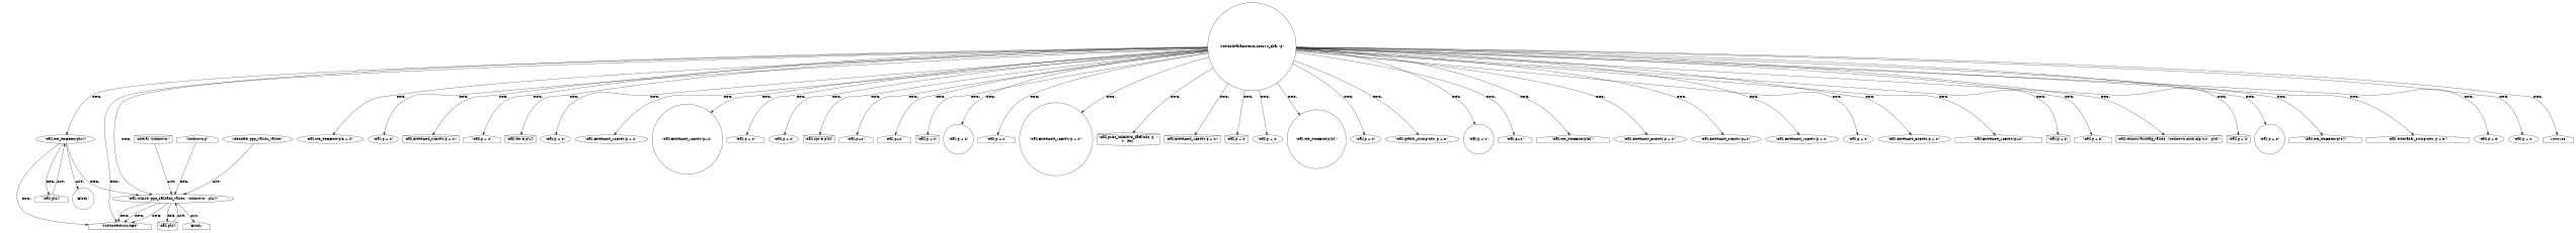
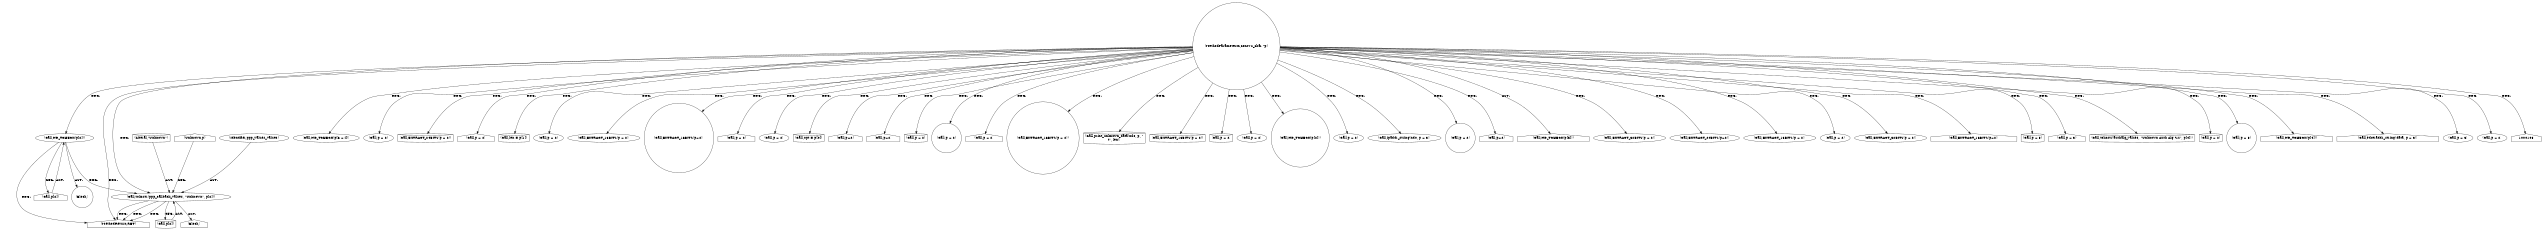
  digraph {
    node [shape=ellipse]
    n1 [label="(Call,ND_TCHECK(p[2]))"]
    n2 [label="(Call,tok2str(ppp_callback_values, \"Unknown\", p[2]))"]
    n3 [label="(MethodReturn,RET)" shape=house]
    n4 [label="(Call,p[2])" shape=house]
    n5 [label="(Block,)" shape=circle]
    n6 [label="(Call,p[2])" shape=cylinder]
    n7 [label="(Block,)" shape=house]
    n8 [label="(MethodParameterIn,const u_char *p)" shape=circle]
    n9 [label="(Call,ND_TCHECK(p[6 + i]))"]
    n10 [label="(Call,p + 2)"]
    n11 [label="(Call,EXTRACT_24BITS(p + 2))" shape=cylinder]
    n12 [label="(Call,p + 2)" shape=house]
    n13 [label="(Call,len = p[1])" shape=cylinder]
    n14 [label="(Call,p + 2)"]
    n15 [label="(Call,EXTRACT_16BITS(p + 2))"]
    n16 [label="(Call,EXTRACT_16BITS(p+2))" shape=circle]
    n17 [label="(Call,p + 2)" shape=house]
    n18 [label="(Call,p + 2)"]
    n19 [label="(Call,opt = p[0])" shape=cylinder]
    n20 [label="(Call,p+2)" shape=house]
    n21 [label="(Call,p+2)" shape=house]
    n22 [label="(Call,p + 2)" shape=cylinder]
    n23 [label="(Call,p + 2)" shape=circle]
    n24 [label="(Call,p + 2)" shape=house]
    n25 [label="(Call,EXTRACT_16BITS(p + 2))" shape=circle]
    n26 [label="(Call,print_unknown_data(ndo, p, \"\n\t\", len))" shape=cylinder]
    n27 [label="(Call,EXTRACT_16BITS(p + 2))" shape=cylinder]
    n28 [label="(Call,p + 2)" shape=cylinder]
    n29 [label="(Call,p + 2)"]
    n30 [label="(Call,ND_TCHECK(p[2]))" shape=circle]
    n31 [label="(Call,p + 2)"]
    n32 [label="(Call,ipaddr_string(ndo, p + 3))"]
    n33 [label="(Call,p + 2)" shape=circle]
    n34 [label="(Call,p+2)" shape=house]
    n35 [label="(Call,ND_TCHECK(p[5]))" shape=house]
    n36 [label="(Call,EXTRACT_32BITS(p + 2))"]
    n37 [label="(Call,EXTRACT_24BITS(p+2))"]
    n38 [label="(Call,EXTRACT_16BITS(p + 2))"]
    n39 [label="(Call,p + 2)"]
    n40 [label="(Call,EXTRACT_32BITS(p + 2))"]
    n41 [label="(Call,EXTRACT_16BITS(p+2))" shape=house]
    n42 [label="(Call,p + 3)" shape=cylinder]
    n43 [label="(Call,p + 3)" shape=house]
    n44 [label="(Call,tok2str(authalg_values, \"Unknown Auth Alg %u\", p[4]))" shape=cylinder]
    n45 [label="(Call,p + 2)" shape=cylinder]
    n46 [label="(Call,p + 3)" shape=circle]
    n47 [label="(Call,ND_TCHECK(p[4]))" shape=house]
-   n48 [label="(Call,etheraddr_string(ndo, p + 3))" shape=house]
+   n48 [label="(Call,etheraddr_string(data, p + 3))" shape=house]
    n49 [label="(Call,p + 3)"]
    n50 [label="(Call,p + 2)"]
    1000108 [shape=house]
    n52 [label="(Literal,\"Unknown\")" shape=cylinder]
    n53 [label="(Unknown,p)" shape=house]
    n54 [label="(Identifier,ppp_values_values)"]
    n1 -> n2 [label="DDG: "]
    n1 -> n3 [label="DDG: "]
    n1 -> n4 [label="CFG: "]
    n1 -> n5 [label="AST: "]
    n2 -> n3 [label="DDG: "]
    n2 -> n3 [label="DDG: "]
    n2 -> n3 [label="DDG: "]
    n2 -> n6 [label="CFG: "]
    n2 -> n7 [label="AST: "]
    n4 -> n1 [label="AST: "]
    n6 -> n2 [label="AST: "]
    n8 -> n1 [label="DDG: "]
    n8 -> n2 [label="DDG: "]
    n8 -> n3 [label="DDG: "]
    n8 -> n9 [label="DDG: "]
    n8 -> n10 [label="DDG: "]
    n8 -> n11 [label="DDG: "]
    n8 -> n12 [label="DDG: "]
    n8 -> n13 [label="DDG: "]
    n8 -> n14 [label="DDG: "]
    n8 -> n15 [label="DDG: "]
    n8 -> n16 [label="DDG: "]
    n8 -> n17 [label="DDG: "]
    n8 -> n18 [label="DDG: "]
    n8 -> n19 [label="DDG: "]
    n8 -> n20 [label="DDG: "]
    n8 -> n21 [label="DDG: "]
    n8 -> n22 [label="DDG: "]
    n8 -> n23 [label="DDG: "]
    n8 -> n24 [label="DDG: "]
    n8 -> n25 [label="DDG: "]
    n8 -> n26 [label="DDG: "]
    n8 -> n27 [label="DDG: "]
    n8 -> n28 [label="DDG: "]
    n8 -> n29 [label="DDG: "]
    n8 -> n30 [label="DDG: "]
    n8 -> n31 [label="DDG: "]
    n8 -> n32 [label="DDG: "]
    n8 -> n33 [label="DDG: "]
    n8 -> n34 [label="DDG: "]
-   n8 -> n35 [label="DDG: "]
+   n8 -> n35 [label="AST: "]
    n8 -> n36 [label="DDG: "]
    n8 -> n37 [label="DDG: "]
    n8 -> n38 [label="DDG: "]
    n8 -> n39 [label="DDG: "]
    n8 -> n40 [label="DDG: "]
    n8 -> n41 [label="DDG: "]
    n8 -> n42 [label="DDG: "]
    n8 -> n43 [label="DDG: "]
    n8 -> n44 [label="DDG: "]
    n8 -> n45 [label="DDG: "]
    n8 -> n46 [label="DDG: "]
    n8 -> n47 [label="DDG: "]
    n8 -> n48 [label="DDG: "]
    n8 -> n49 [label="DDG: "]
    n8 -> n50 [label="DDG: "]
    n8 -> 1000108 [label="DDG: "]
    n52 -> n2 [label="AST: "]
    n53 -> n2 [label="CFG: "]
    n54 -> n2 [label="AST: "]
  }
